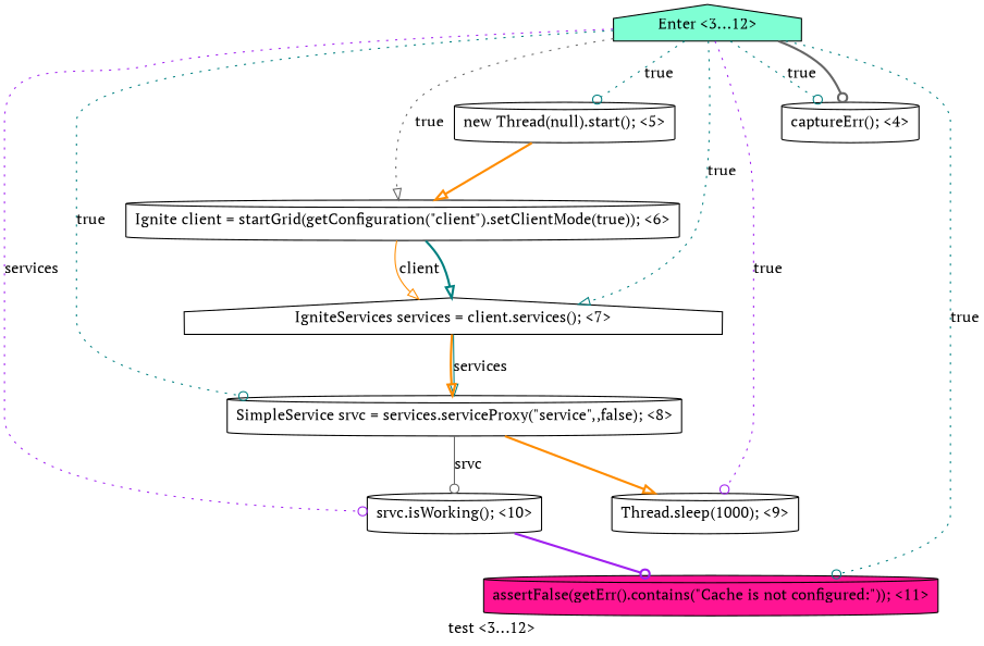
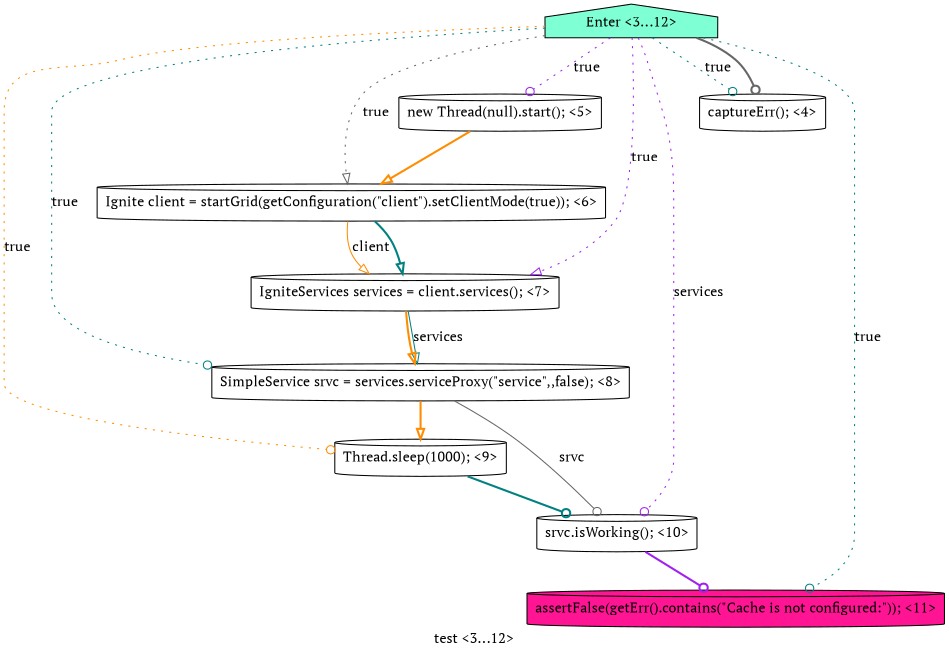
  digraph {
    fontname="PT Serif"
    label="test <3...12>"
    node [fillcolor=white fontname="PT Serif" shape=cylinder style=filled]
    edge [arrowhead=odot color=teal fontname="PT Serif" style=dotted]
    n1 [label="new Thread(null).start(); <5>"]
    n2 [label="Ignite client = startGrid(getConfiguration(\"client\").setClientMode(true)); <6>"]
-   n3 [label="IgniteServices services = client.services(); <7>" shape=house]
+   n3 [label="IgniteServices services = client.services(); <7>"]
    n4 [label="Thread.sleep(1000); <9>"]
    n5 [label="srvc.isWorking(); <10>"]
    n6 [fillcolor=deeppink label="assertFalse(getErr().contains(\"Cache is not configured:\")); <11>"]
    n7 [label="captureErr(); <4>"]
    n8 [label="SimpleService srvc = services.serviceProxy(\"service\",,false); <8>"]
    n9 [fillcolor=aquamarine label="Enter <3...12>" shape=house]
    n1 -> n2 [arrowhead=onormal color=darkorange style=bold]
    n2 -> n3 [arrowhead=onormal color=darkorange label=client style=solid]
    n2 -> n3 [arrowhead=onormal style=bold]
    n3 -> n8 [arrowhead=onormal label=services style=solid]
    n3 -> n8 [arrowhead=onormal color=darkorange style=bold]
+   n4 -> n5 [style=bold]
    n5 -> n6 [color=purple style=bold]
    n8 -> n4 [arrowhead=onormal color=darkorange style=bold]
    n8 -> n5 [color=gray40 label=srvc style=solid]
-   n9 -> n1 [label=true]
+   n9 -> n1 [color=purple label=true]
    n9 -> n2 [arrowhead=onormal color=gray40 label=true]
-   n9 -> n3 [arrowhead=onormal label=true]
-   n9 -> n4 [color=purple label=true]
+   n9 -> n3 [arrowhead=onormal color=purple label=true]
+   n9 -> n4 [color=darkorange label=true]
    n9 -> n5 [color=purple label=services]
    n9 -> n6 [label=true]
    n9 -> n7 [label=true]
    n9 -> n7 [color=gray40 style=bold]
    n9 -> n8 [label=true]
  }
